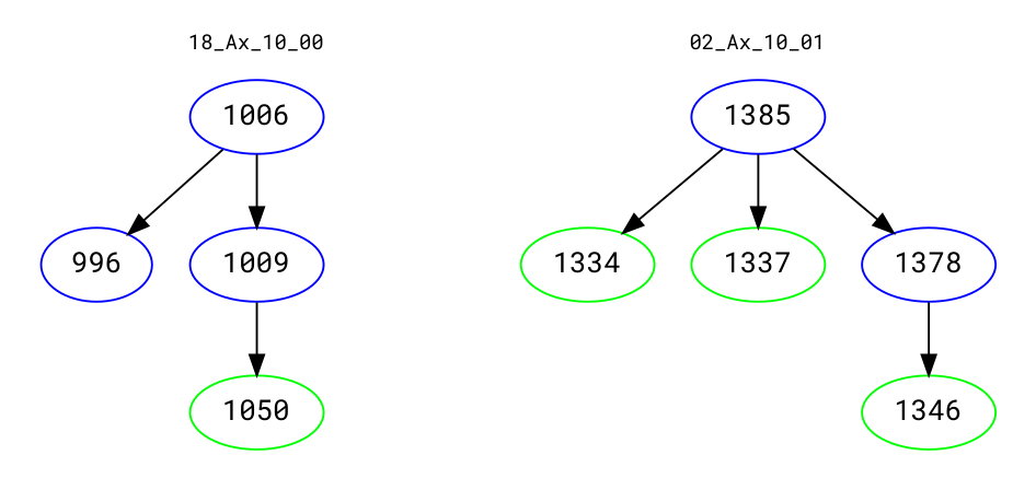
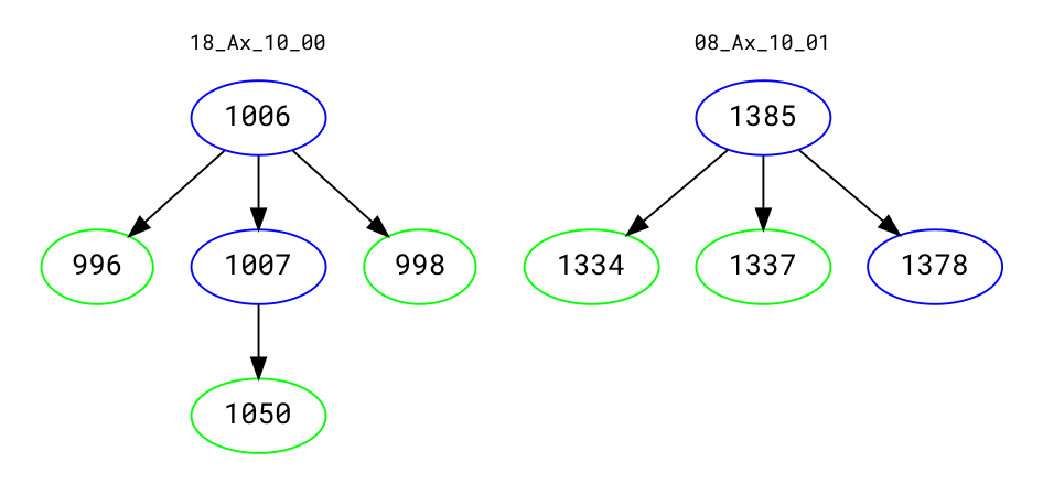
  digraph {
    fontname="Roboto Mono"
    node [color=green fontname="Roboto Mono"]
    edge [color=black fontname="Roboto Mono"]
    n1 [color=blue label=1006]
-   n2 [color=blue label=996]
-   n3 [color=blue label=1009]
+   n2 [label=996]
+   n3 [color=blue label=1007]
+   n4 [label=998]
    n5 [label=1050]
    n6 [color=blue label=1385]
    n7 [label=1334]
    n8 [label=1337]
    n9 [color=blue label=1378]
-   n10 [label=1346]
    subgraph cluster_1 {
      color=white
      fontsize=10
      label="18_Ax_10_00"
      n1
      n2
      n3
+     n4
      n5
    }
    subgraph cluster_2 {
      color=white
      fontsize=10
-     label="02_Ax_10_01"
+     label="08_Ax_10_01"
      n6
      n7
      n8
      n9
-     n10
    }
    n1 -> n2
    n1 -> n3
+   n1 -> n4
    n3 -> n5
    n6 -> n7
    n6 -> n8
    n6 -> n9
-   n9 -> n10
  }
